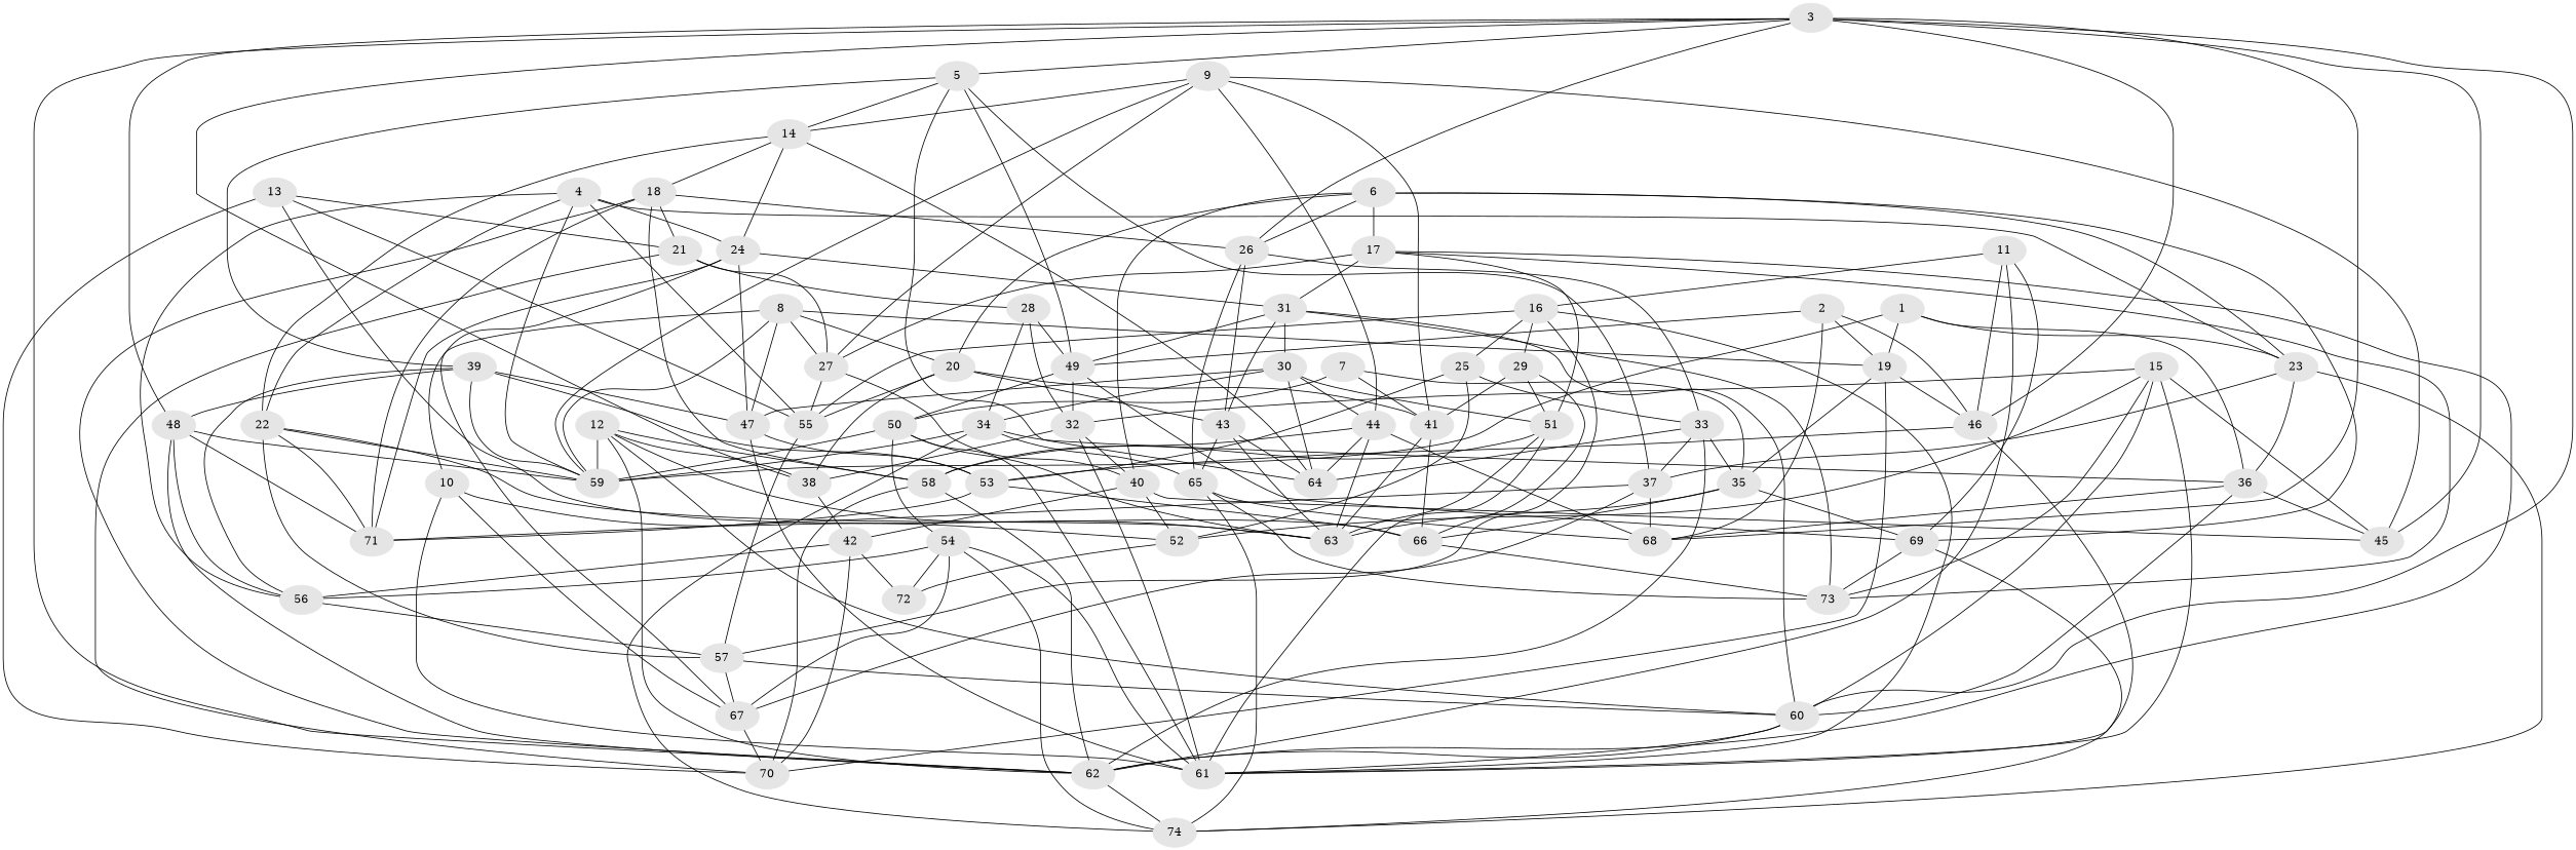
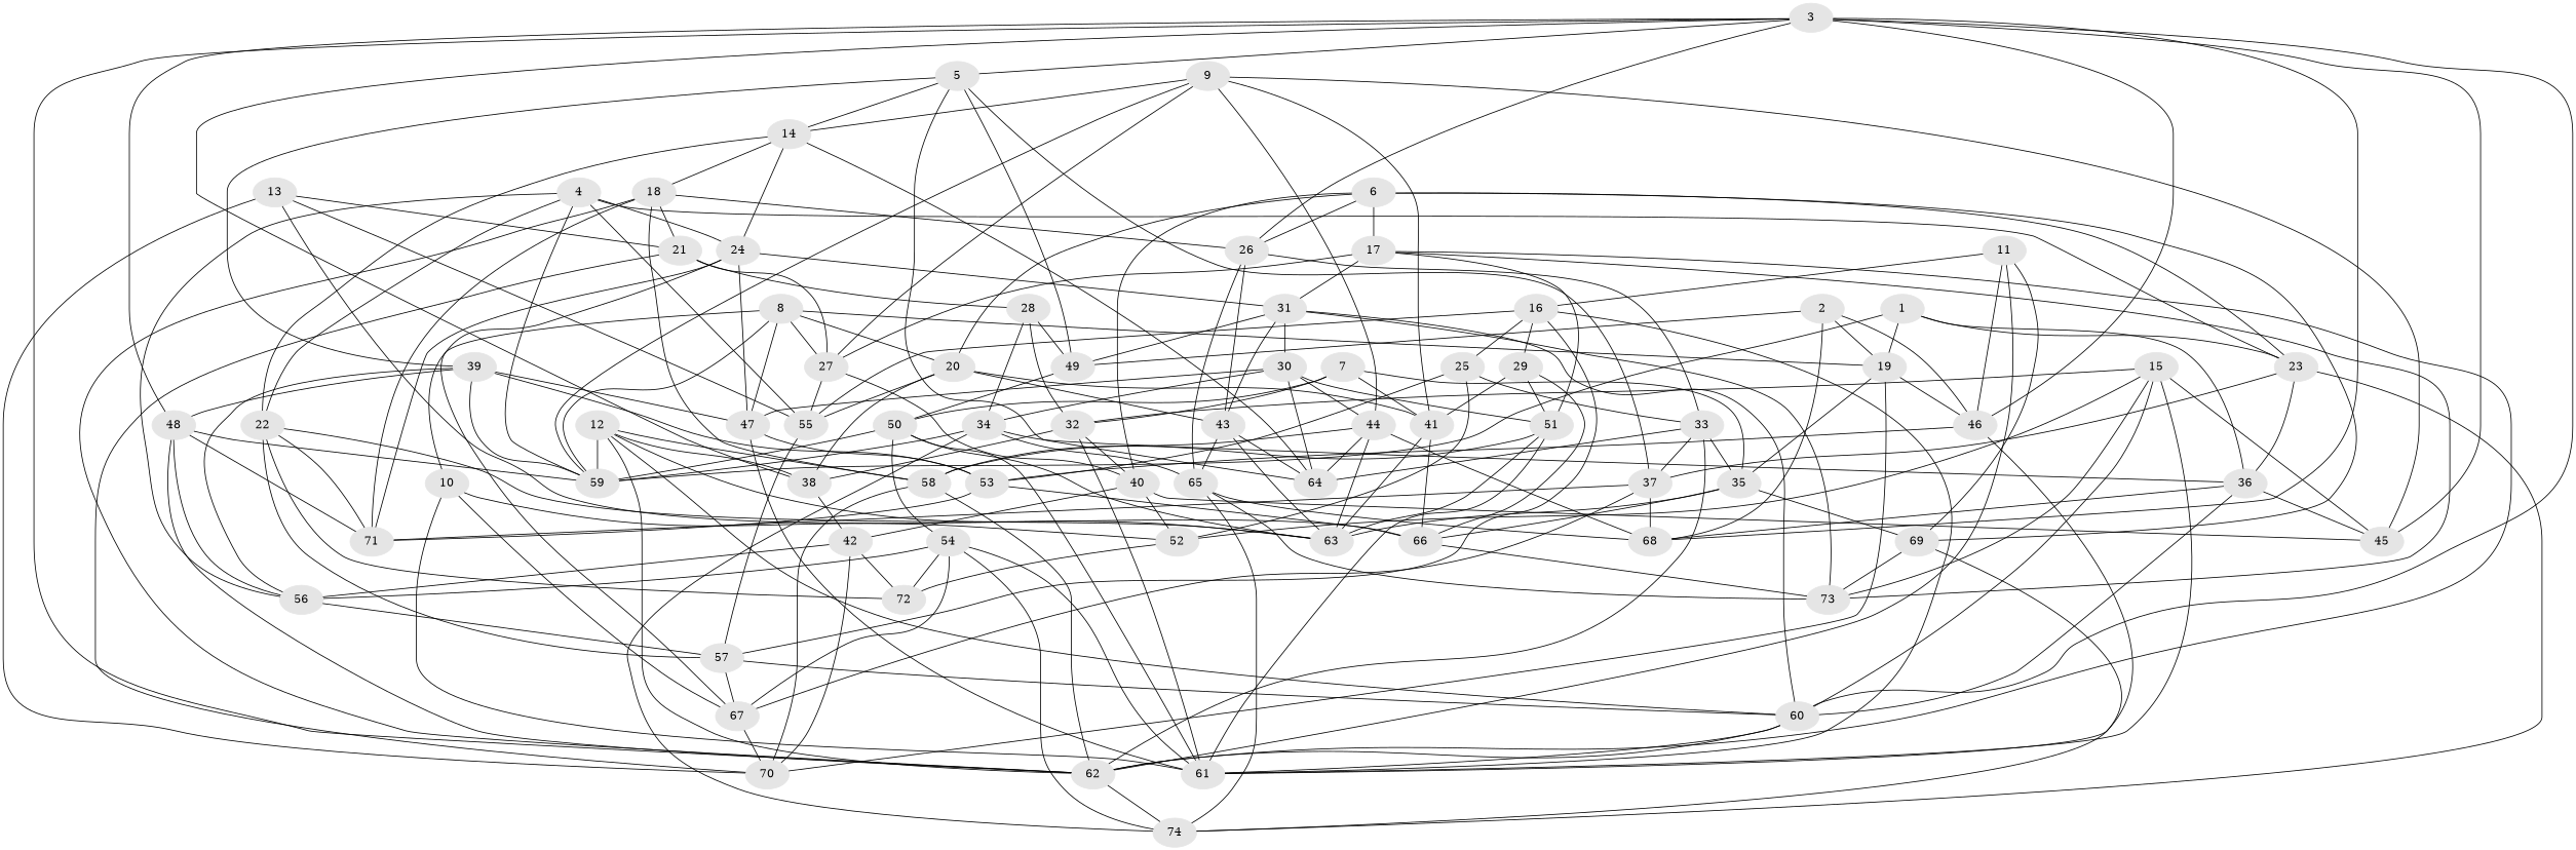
  graph {
    node [color=gray90 style=filled]
    edge [weight=1.0]
    1
    19
    23
    36
    59
    46
    35
    70
    37
    74
    68
    45
    60
    2
    49
    61
    53
    69
    50
    3
    5
    26
    38
    48
    62
    14
    39
    64
    43
    33
    65
    42
    56
    71
    4
    22
    24
    55
    63
    57
    47
    67
    31
    18
    6
    17
    20
    40
    27
    73
    51
    41
    52
    7
    32
    66
    54
    8
    10
    9
    44
    58
    72
    11
    16
    25
    29
    12
    13
    21
    28
    15
    30
    34
    1 -- 19
    1 -- 23
    1 -- 36
    1 -- 59
    19 -- 46
    19 -- 35
    19 -- 70
    23 -- 36
    23 -- 37
    23 -- 74
    36 -- 68
    36 -- 45
    36 -- 60
    46 -- 61
    46 -- 53
    35 -- 69
    35 -- 63
    35 -- 66
    37 -- 68
    37 -- 71
    37 -- 67
    60 -- 61
    60 -- 62
    2 -- 19
    2 -- 46
    2 -- 68
    2 -- 49
-   49 -- 69
    49 -- 50
    53 -- 71
    53 -- 66
    69 -- 74
    69 -- 73
    50 -- 59
    50 -- 61
    50 -- 63
    50 -- 54
    3 -- 46
    3 -- 68
    3 -- 45 [weight=2.0]
    3 -- 60
    3 -- 5
    3 -- 26
    3 -- 38
    3 -- 48
    3 -- 62
    5 -- 37
    5 -- 49
    5 -- 14
    5 -- 39
    5 -- 64
    26 -- 43
    26 -- 33
    26 -- 65
    38 -- 42 [weight=2.0]
    48 -- 59
    48 -- 62
    48 -- 56
    48 -- 71
    62 -- 74
    14 -- 64
    14 -- 22
    14 -- 24
    14 -- 18
    39 -- 59
    39 -- 53
    39 -- 48
    39 -- 56
    39 -- 47
    43 -- 64
    43 -- 65
    43 -- 63
    33 -- 35
    33 -- 37
    33 -- 62
    33 -- 64
    65 -- 74
    65 -- 68
    65 -- 73
    42 -- 70
    42 -- 56
    42 -- 72
    56 -- 57
    4 -- 23
    4 -- 59
    4 -- 56
    4 -- 22
    4 -- 24
    4 -- 55
-   22 -- 59
+   22 -- 72
    22 -- 71
    22 -- 63
    22 -- 57
    24 -- 71
    24 -- 47
    24 -- 67
    24 -- 31
    55 -- 57
    57 -- 60
    57 -- 67
    47 -- 61
    47 -- 53
    67 -- 70
    31 -- 60
    31 -- 49
    31 -- 43
    31 -- 73
    31 -- 30
    18 -- 26
    18 -- 62
    18 -- 71
    18 -- 58
    18 -- 21
    6 -- 23
    6 -- 69
    6 -- 26
    6 -- 17
    6 -- 20
    6 -- 40
    17 -- 62
    17 -- 31
    17 -- 27
    17 -- 73
    17 -- 51
    20 -- 38
    20 -- 43
    20 -- 55
    20 -- 41
    40 -- 45
    40 -- 42
    40 -- 52
    27 -- 55
    27 -- 40
    51 -- 61
    51 -- 63
    51 -- 58
    41 -- 63
    41 -- 66
    52 -- 72 [weight=2.0]
    7 -- 35
    7 -- 50
    7 -- 41
-   49 -- 32
+   7 -- 32
    32 -- 61
    32 -- 38
    32 -- 40
    66 -- 73
    54 -- 74
    54 -- 61
    54 -- 56
    54 -- 67
    54 -- 72
    8 -- 19
    8 -- 59
    8 -- 47
    8 -- 20
    8 -- 27
    8 -- 10
    10 -- 61
    10 -- 67
    10 -- 52
    9 -- 59
    9 -- 45
    9 -- 14
    9 -- 27
    9 -- 41
    9 -- 44
    44 -- 68
    44 -- 64
    44 -- 63
    44 -- 58
    58 -- 70
    58 -- 62
    11 -- 46
    11 -- 69
    11 -- 62
    11 -- 16
    16 -- 61
    16 -- 55
    16 -- 57
    16 -- 25
    16 -- 29
    25 -- 53
    25 -- 33
    25 -- 52
    29 -- 51
    29 -- 41
    29 -- 66
    12 -- 59
    12 -- 60
    12 -- 38
    12 -- 62
    12 -- 63
    12 -- 58
    13 -- 70
    13 -- 55
    13 -- 66
    13 -- 21
    21 -- 70
    21 -- 27
    21 -- 28
    28 -- 49
    28 -- 32
    28 -- 34
    15 -- 45
    15 -- 60
    15 -- 61
    15 -- 73
    15 -- 52
    15 -- 32
    30 -- 64
    30 -- 47
    30 -- 51
    30 -- 44
    30 -- 34
    34 -- 36
    34 -- 59
    34 -- 74
    34 -- 65
  }
